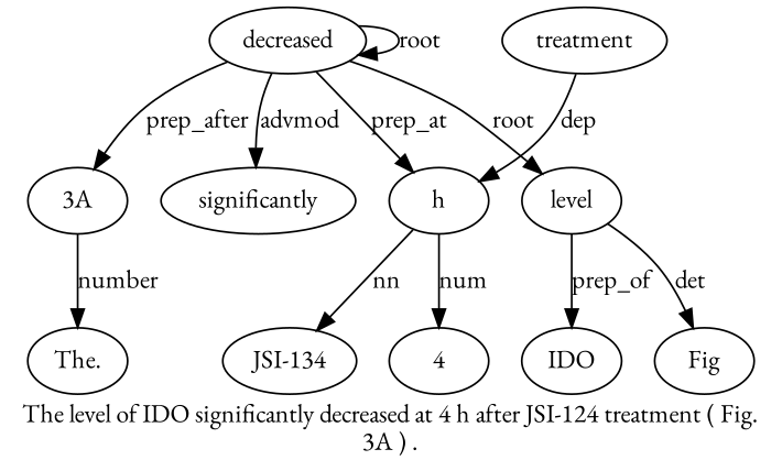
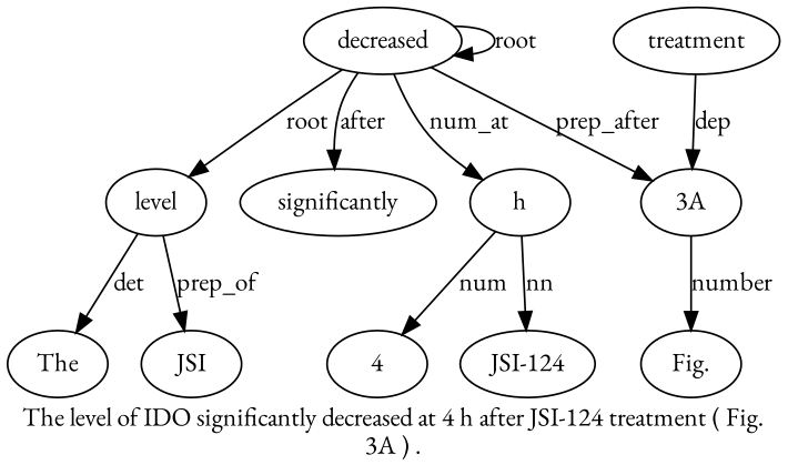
  digraph {
    fontname="EB Garamond"
    label="The level of IDO significantly decreased at 4 h after JSI-124 treatment ( Fig.\n3A ) ."
    node [fillcolor=white fontname="EB Garamond" style=filled]
    edge [fontname="EB Garamond"]
    n1 [label=level]
-   n2 [label=Fig]
-   n3 [label=IDO]
+   n2 [label=The]
+   n3 [label=JSI]
    n4 [label=decreased]
    n5 [label=significantly]
    n6 [label=h]
    n7 [label="3A"]
    n8 [label=4]
-   n9 [label="JSI-134"]
+   n9 [label="JSI-124"]
    n10 [label=treatment]
-   n11 [label="The."]
+   n11 [label="Fig."]
    n1 -> n2 [label=det]
    n1 -> n3 [label=prep_of]
    n4 -> n1 [label=root]
    n4 -> n4 [label=root]
-   n4 -> n5 [label=advmod]
-   n4 -> n6 [label=prep_at]
+   n4 -> n5 [label=after]
+   n4 -> n6 [label=num_at]
    n4 -> n7 [label=prep_after]
    n6 -> n8 [label=num]
    n6 -> n9 [label=nn]
    n7 -> n11 [label=number]
-   n10 -> n6 [label=dep]
+   n10 -> n7 [label=dep]
  }
